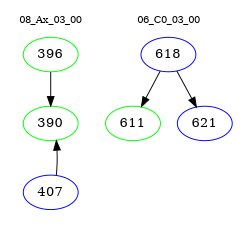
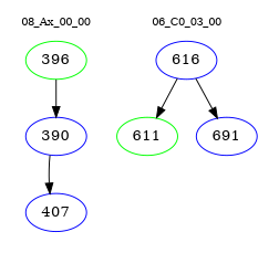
  digraph {
    node [color=blue]
    edge [color=black]
-   n1 [color=green label=390]
+   n1 [label=390]
    n2 [label=407]
    n3 [color=green label=396]
-   n4 [label=618]
+   n4 [label=616]
    n5 [color=green label=611]
-   n6 [label=621]
+   n6 [label=691]
    subgraph cluster_1 {
      color=white
      fontsize=10
-     label="08_Ax_03_00"
+     label="08_Ax_00_00"
      n1
      n2
      n3
    }
    subgraph cluster_2 {
      color=white
      fontsize=10
      label="06_C0_03_00"
      n4
      n5
      n6
    }
-   n2 -> n1
+   n1 -> n2
    n3 -> n1
    n4 -> n5
    n4 -> n6
  }
